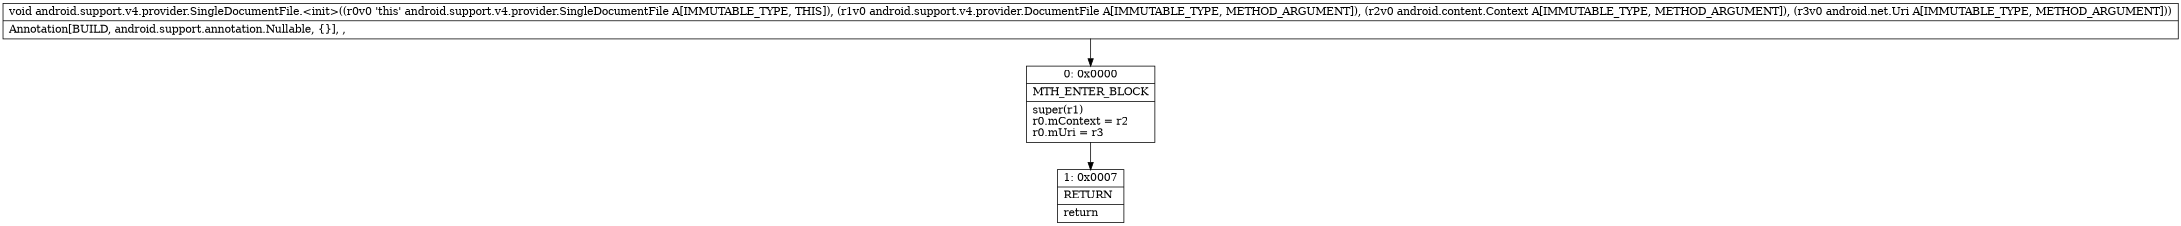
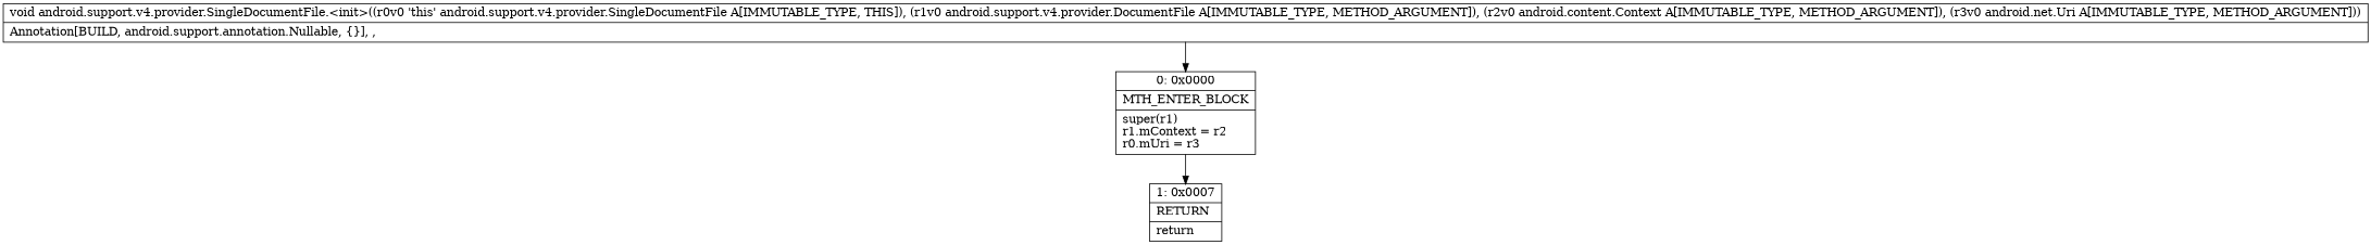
  digraph {
    node [shape=record]
-   n1 [label="{0\:\ 0x0000|MTH_ENTER_BLOCK\l|super(r1)\lr0.mContext = r2\lr0.mUri = r3\l}"]
+   n1 [label="{0\:\ 0x0000|MTH_ENTER_BLOCK\l|super(r1)\lr1.mContext = r2\lr0.mUri = r3\l}"]
    n2 [label="{1\:\ 0x0007|RETURN\l|return\l}"]
    n3 [label="{void android.support.v4.provider.SingleDocumentFile.\<init\>((r0v0 'this' android.support.v4.provider.SingleDocumentFile A[IMMUTABLE_TYPE, THIS]), (r1v0 android.support.v4.provider.DocumentFile A[IMMUTABLE_TYPE, METHOD_ARGUMENT]), (r2v0 android.content.Context A[IMMUTABLE_TYPE, METHOD_ARGUMENT]), (r3v0 android.net.Uri A[IMMUTABLE_TYPE, METHOD_ARGUMENT]))  | Annotation[BUILD, android.support.annotation.Nullable, \{\}], , \l}"]
    n1 -> n2
    n3 -> n1
  }
